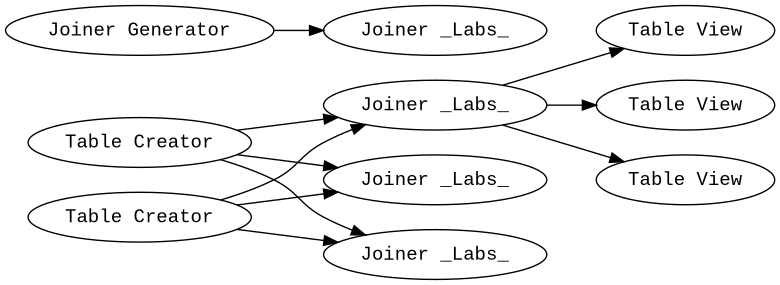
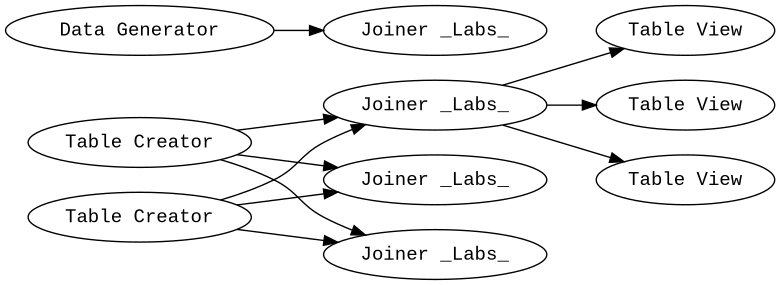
  digraph {
    rankdir=LR
    fontname="Liberation Mono"
    node [fontname="Liberation Mono"]
    edge [fontname="Liberation Mono"]
    n1 [label="Table Creator"]
    n2 [label="Joiner _Labs_"]
    n3 [label="Joiner _Labs_"]
    n4 [label="Joiner _Labs_"]
    n5 [label="Table View"]
    n6 [label="Table View"]
    n7 [label="Table View"]
-   n8 [label="Joiner Generator"]
+   n8 [label="Data Generator"]
    n9 [label="Joiner _Labs_"]
    n10 [label="Table Creator"]
    n1 -> n2
    n1 -> n3
    n1 -> n4
    n2 -> n5
    n2 -> n6
    n2 -> n7
    n8 -> n9
    n10 -> n2
    n10 -> n3
    n10 -> n4
  }
